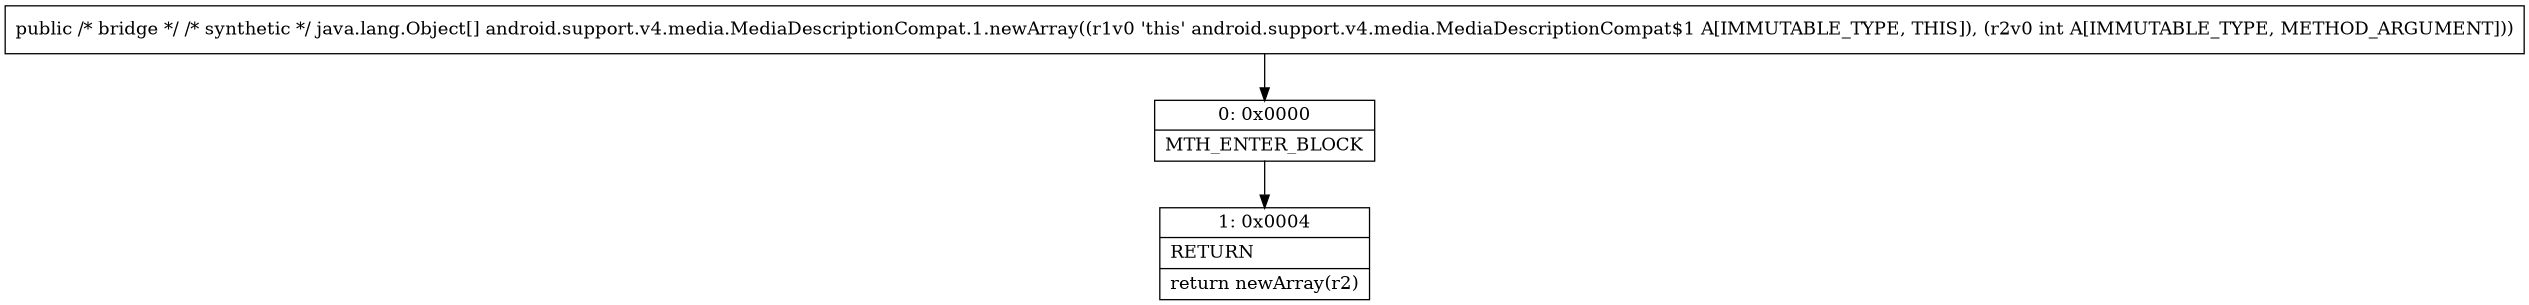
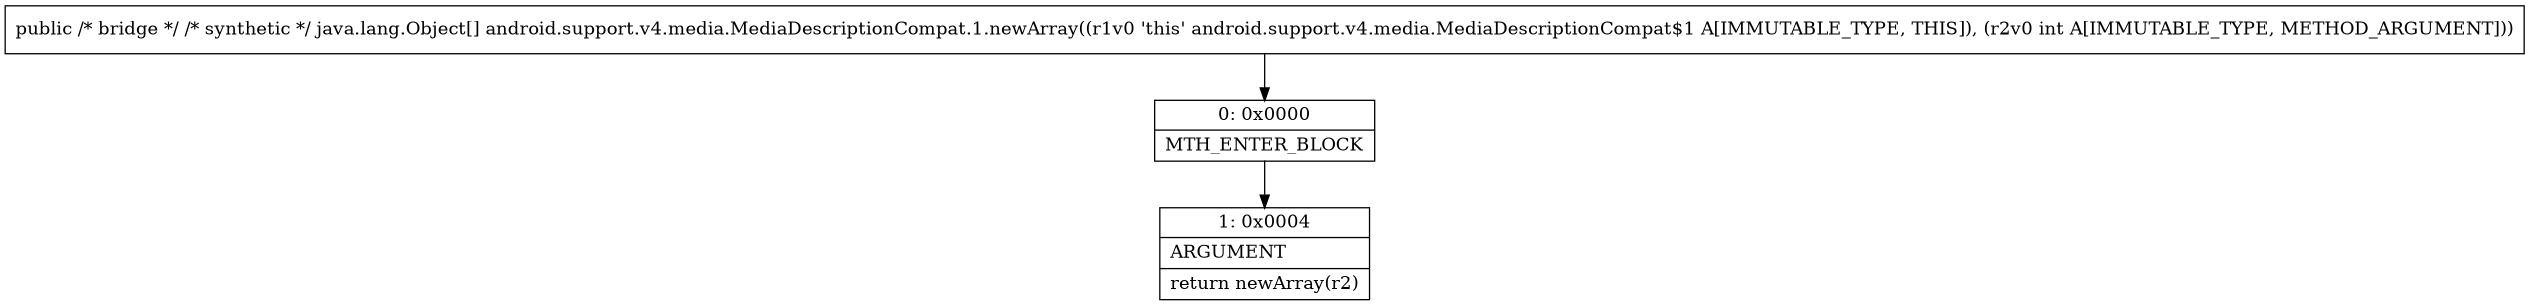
  digraph {
    node [shape=record]
    n1 [label="{0\:\ 0x0000|MTH_ENTER_BLOCK\l}"]
-   n2 [label="{1\:\ 0x0004|RETURN\l|return newArray(r2)\l}"]
+   n2 [label="{1\:\ 0x0004|ARGUMENT\l|return newArray(r2)\l}"]
    n3 [label="{public \/* bridge *\/ \/* synthetic *\/ java.lang.Object[] android.support.v4.media.MediaDescriptionCompat.1.newArray((r1v0 'this' android.support.v4.media.MediaDescriptionCompat$1 A[IMMUTABLE_TYPE, THIS]), (r2v0 int A[IMMUTABLE_TYPE, METHOD_ARGUMENT])) }"]
    n1 -> n2
    n3 -> n1
  }
